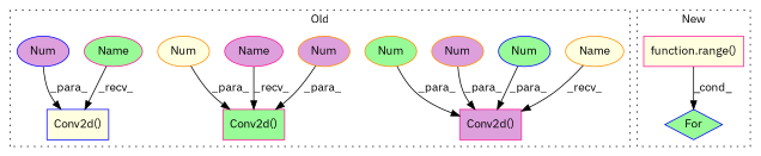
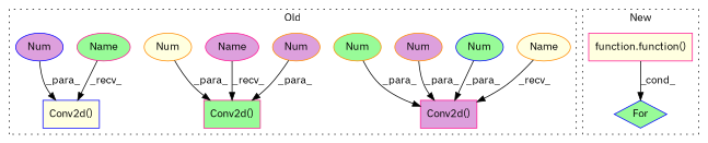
  digraph {
    fontname="IBM Plex Sans"
    node [a=76 l=1 shape=ellipse style=filled fillcolor=plum color=deeppink fontname="IBM Plex Sans"]
    edge [fontname="IBM Plex Sans"]
    n1 [a=75 l="10,13" label="Conv2d()" s="3107,3141" shape=box]
    n2 [label=Num s=3140 fillcolor=palegreen color=blue]
    n3 [label=Num s=3137 color=darkorange]
    n4 [a=75 l="10,13" label="Conv2d()" s="2758,2792" shape=box fillcolor=palegreen]
    n5 [label=Num s=3134 fillcolor=palegreen color=darkorange]
    n6 [label=Num s=2788 fillcolor=lightyellow color=darkorange]
    n7 [a=75 l="10,32" label="Conv2d()" s="2916,2957" shape=box fillcolor=lightyellow color=blue]
    n8 [label=Num s=2785 color=darkorange]
    n9 [label=Num s=2956 color=blue]
    n10 [a=87 l=2 label=Name s=2916 fillcolor=palegreen]
    n11 [a=87 l=2 label=Name s=3107 fillcolor=lightyellow color=darkorange]
    n12 [a=87 l=2 label=Name s=2758]
    n13 [a=107 l="4,15" label=For s="3277,3294" shape=diamond fillcolor=palegreen color=blue]
-   n14 [a=75 l="6,1" label="function.range()" s="3286,3293" shape=box fillcolor=lightyellow]
+   n14 [a=75 l="6,1" label="function.function()" s="3286,3293" shape=box fillcolor=lightyellow]
    subgraph cluster_1 {
      label=Old
      style=dotted
      n1
      n2
      n3
      n4
      n5
      n6
      n7
      n8
      n9
      n10
      n11
      n12
    }
    subgraph cluster_2 {
      label=New
      style=dotted
      n13
      n14
    }
    n2 -> n1 [label=_para_]
    n3 -> n1 [label=_para_]
    n5 -> n1 [label=_para_]
    n6 -> n4 [label=_para_]
    n8 -> n4 [label=_para_]
    n9 -> n7 [label=_para_]
    n10 -> n7 [label=_recv_]
    n11 -> n1 [label=_recv_]
    n12 -> n4 [label=_recv_]
    n14 -> n13 [label=_cond_]
  }
